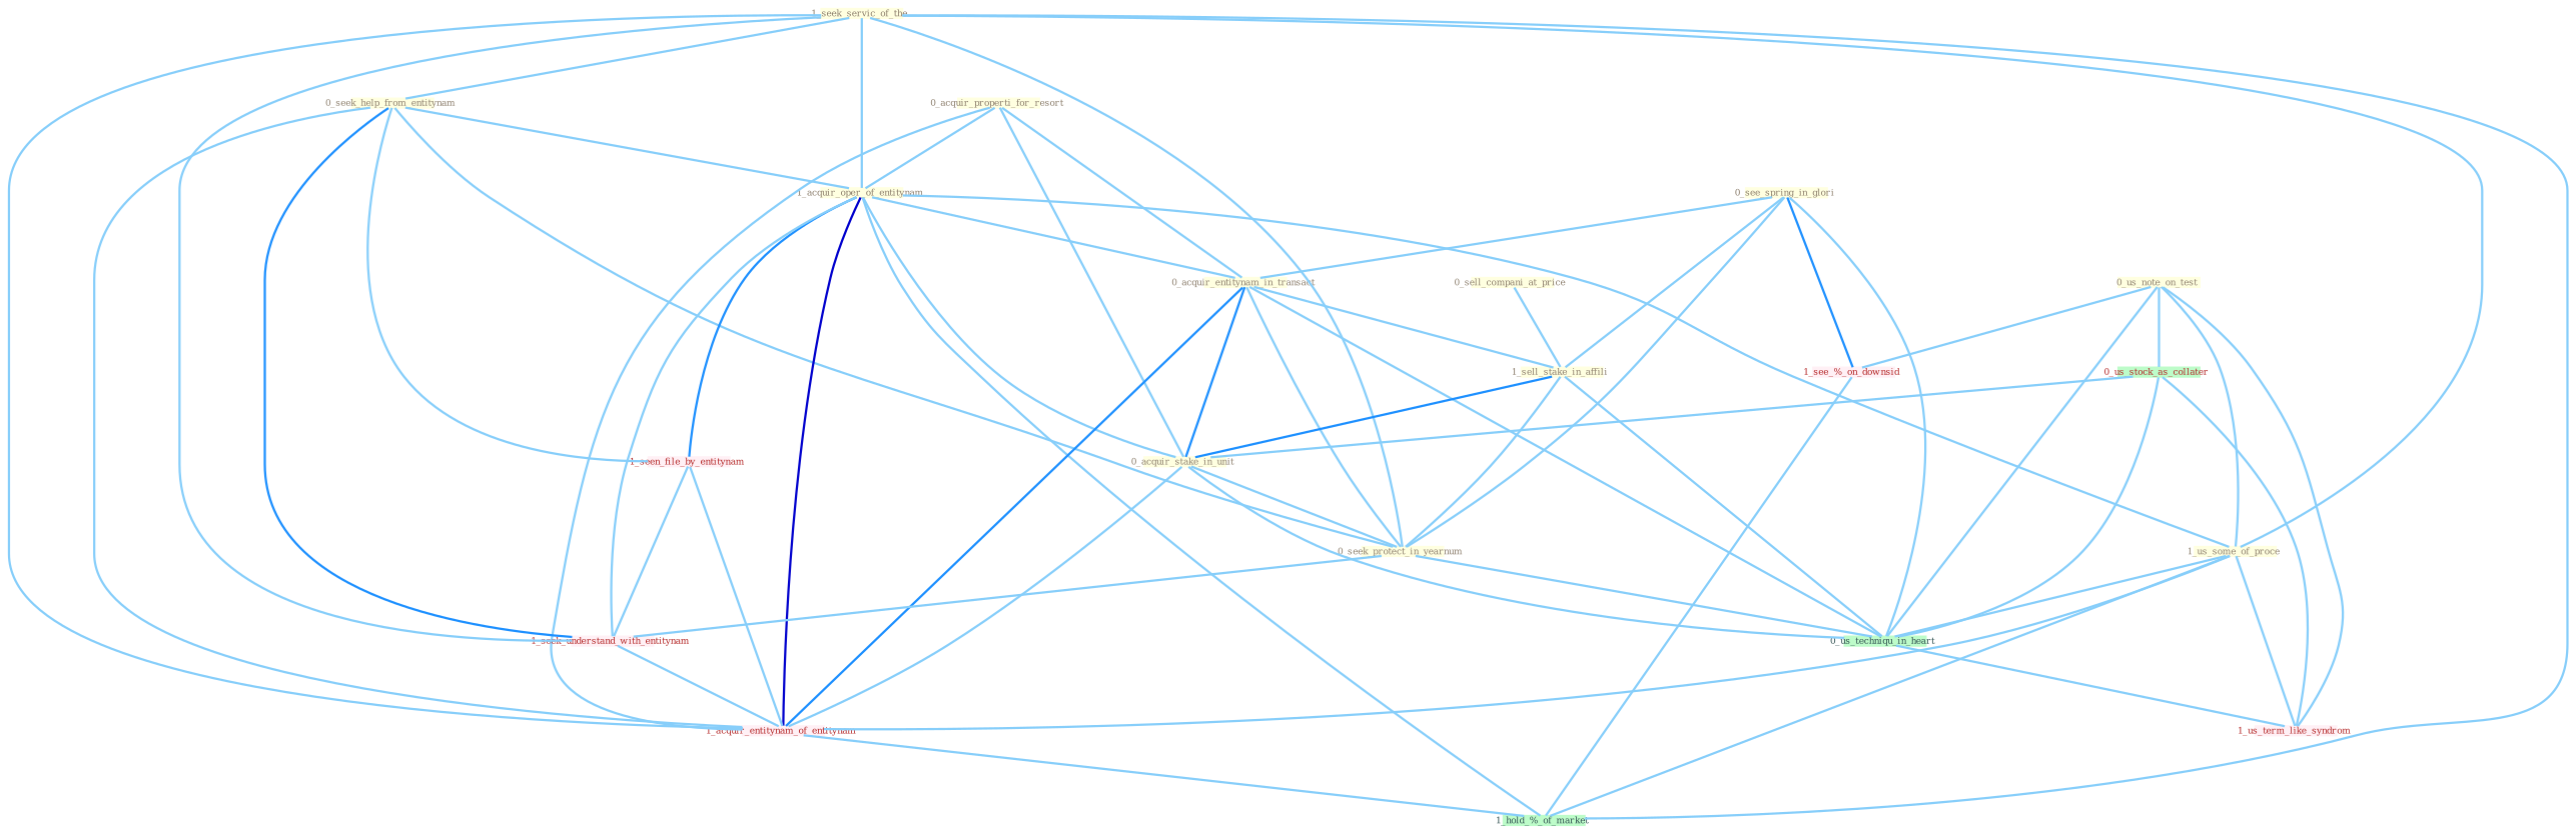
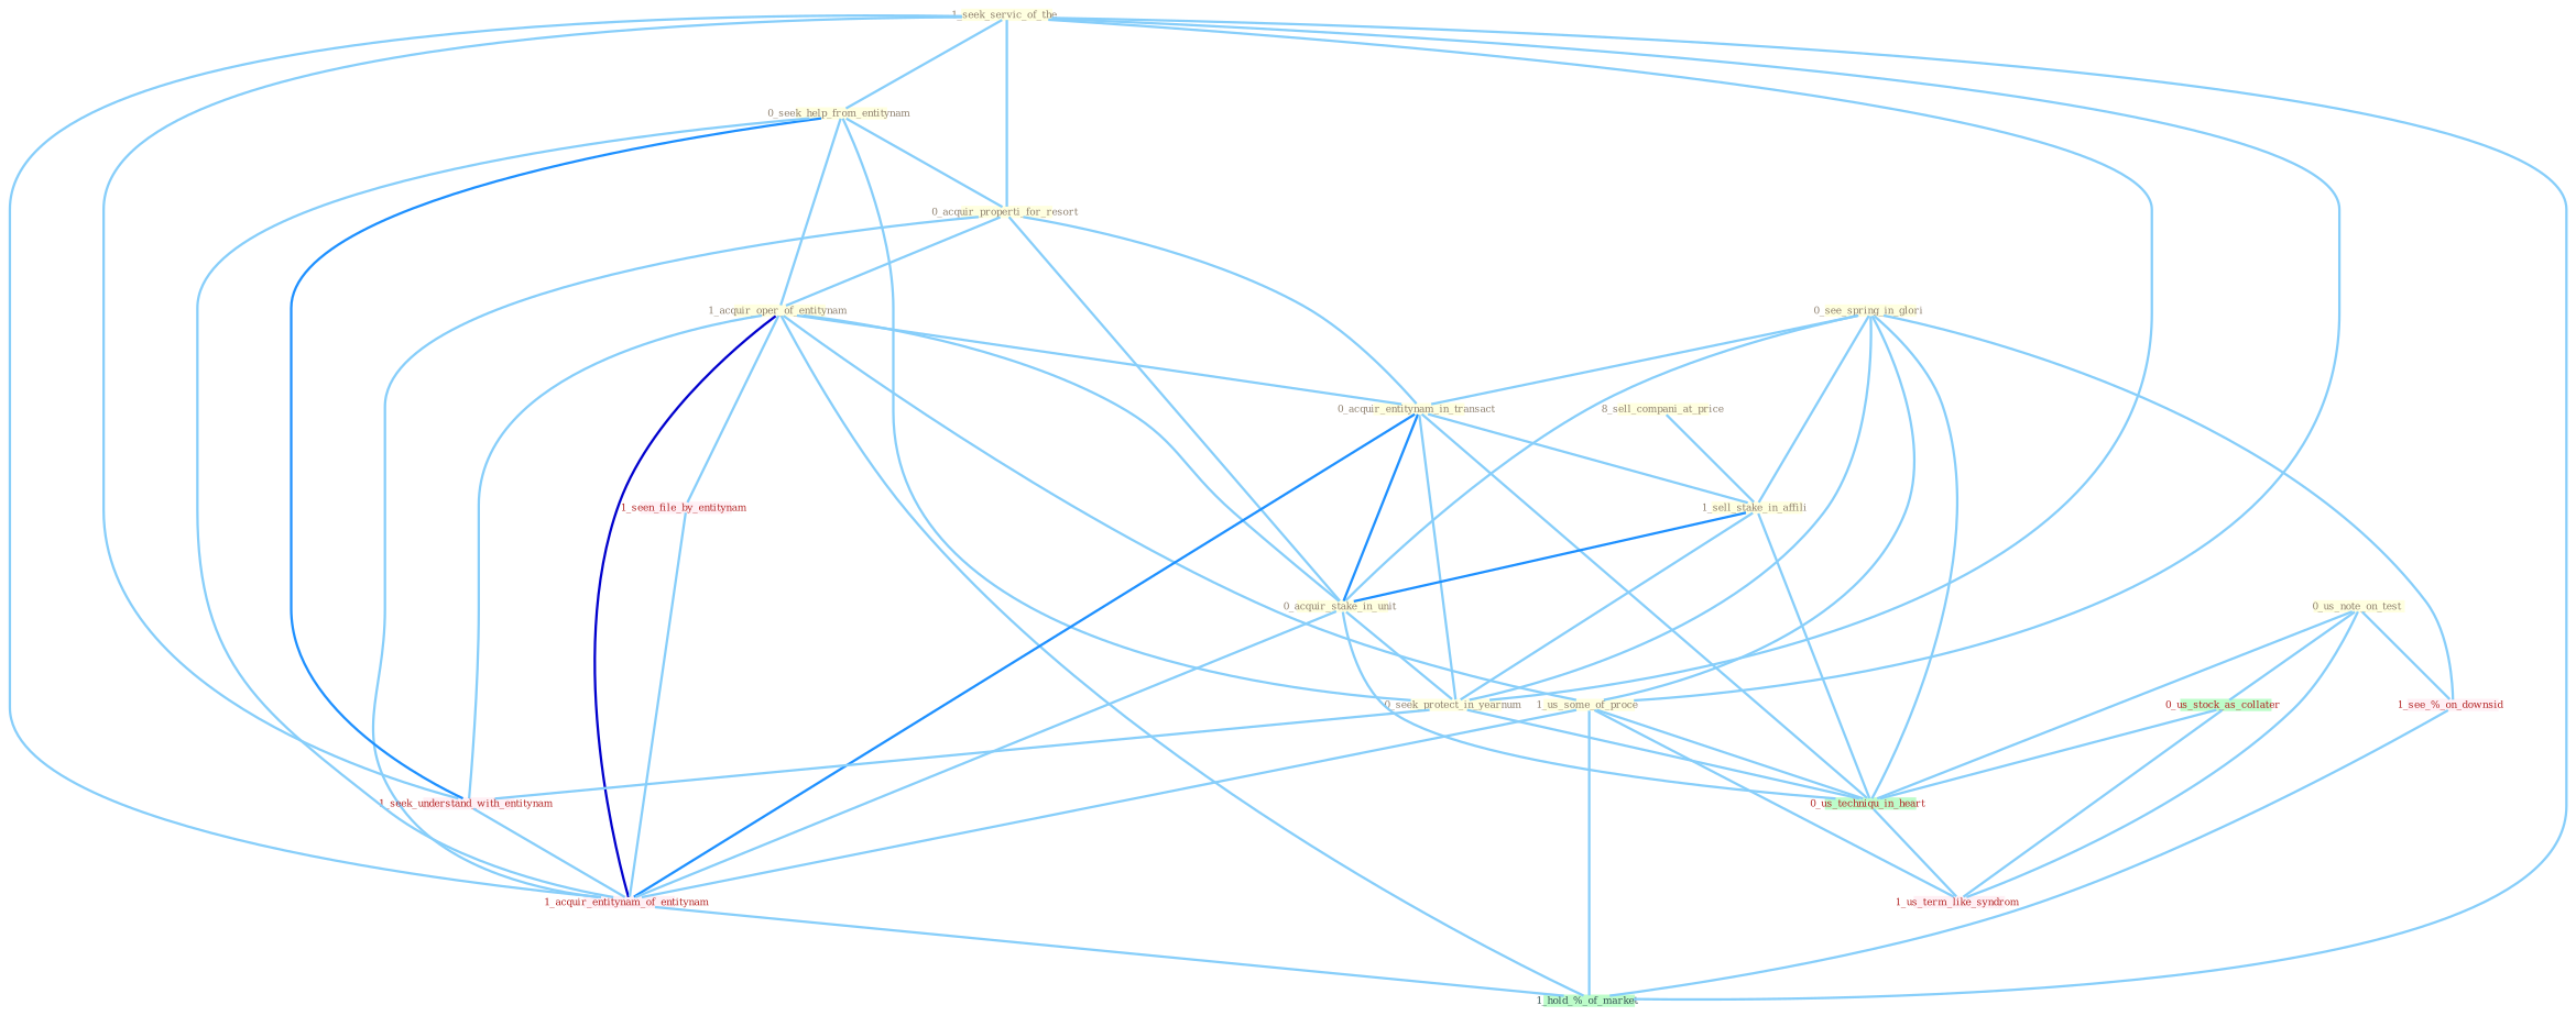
  graph {
    node [color="#ffffe0" fixedsize=true fontcolor="#8b7d6b" fontsize=4 shape=polygon style=filled]
    edge [color="#87cefa" w=1]
-   "0_sell_compani_at_price " [height=.06 width=.5]
+   "0_sell_compani_at_price " [height=.06 width=.5 label="8_sell_compani_at_price"]
    "0_acquir_properti_for_resort " [height=.06 width=.5]
    "1_seek_servic_of_the " [height=.06 width=.5]
    "0_see_spring_in_glori " [height=.06 width=.5]
    "0_seek_help_from_entitynam " [height=.06 width=.5]
    "1_acquir_oper_of_entitynam " [height=.06 width=.5]
    "0_us_note_on_test " [height=.06 width=.5]
    "0_acquir_entitynam_in_transact " [height=.06 width=.5]
    "1_sell_stake_in_affili " [height=.06 width=.5]
    "0_acquir_stake_in_unit " [height=.06 width=.5]
    "0_seek_protect_in_yearnum " [height=.06 width=.5]
    "1_us_some_of_proce " [height=.06 width=.5]
    "1_seen_file_by_entitynam " [color="#fff0f5" fontcolor="#b22222" height=.06 width=.5]
    "1_seek_understand_with_entitynam " [color="#fff0f5" fontcolor="#b22222" height=.06 width=.5]
    "1_acquir_entitynam_of_entitynam " [color="#fff0f5" fontcolor="#b22222" height=.06 width=.5]
    "1_see_%_on_downsid " [color="#fff0f5" fontcolor="#b22222" height=.06 width=.5]
    "1_us_term_like_syndrom " [color="#fff0f5" fontcolor="#b22222" height=.06 width=.5]
    "1_hold_%_of_market " [color="#BDFCC9" fontcolor="#2f4f4f" height=.06 width=.5]
-   "0_us_techniqu_in_heart " [color="#BDFCC9" fontcolor="#2f4f4f" height=.06 width=.5]
+   "0_us_techniqu_in_heart " [color="#BDFCC9" fontcolor="#b22222" height=.06 width=.5]
    "0_us_stock_as_collater " [color="#BDFCC9" fontcolor="#b22222" height=.06 width=.5]
    subgraph sub_1 {
      "0_sell_compani_at_price "
      "0_acquir_properti_for_resort "
      "1_seek_servic_of_the "
      "0_see_spring_in_glori "
      "0_seek_help_from_entitynam "
      "1_acquir_oper_of_entitynam "
      "0_us_note_on_test "
      "0_acquir_entitynam_in_transact "
      "1_sell_stake_in_affili "
      "0_acquir_stake_in_unit "
      "0_seek_protect_in_yearnum "
      "1_us_some_of_proce "
    }
    subgraph sub_2 {
      "1_seen_file_by_entitynam "
      "1_seek_understand_with_entitynam "
      "1_acquir_entitynam_of_entitynam "
      "1_see_%_on_downsid "
      "1_us_term_like_syndrom "
    }
    "0_sell_compani_at_price " -- "1_sell_stake_in_affili "
    "0_acquir_properti_for_resort " -- "1_acquir_oper_of_entitynam "
    "0_acquir_properti_for_resort " -- "0_acquir_entitynam_in_transact "
    "0_acquir_properti_for_resort " -- "0_acquir_stake_in_unit "
    "0_acquir_properti_for_resort " -- "1_acquir_entitynam_of_entitynam "
    "1_seek_servic_of_the " -- "0_seek_help_from_entitynam "
-   "1_seek_servic_of_the " -- "1_acquir_oper_of_entitynam "
+   "1_seek_servic_of_the " -- "0_acquir_properti_for_resort "
    "1_seek_servic_of_the " -- "0_seek_protect_in_yearnum "
    "1_seek_servic_of_the " -- "1_us_some_of_proce "
    "1_seek_servic_of_the " -- "1_seek_understand_with_entitynam "
    "1_seek_servic_of_the " -- "1_acquir_entitynam_of_entitynam "
    "1_seek_servic_of_the " -- "1_hold_%_of_market "
    "0_see_spring_in_glori " -- "0_acquir_entitynam_in_transact "
    "0_see_spring_in_glori " -- "1_sell_stake_in_affili "
-   "0_us_stock_as_collater " -- "0_acquir_stake_in_unit "
+   "0_see_spring_in_glori " -- "0_acquir_stake_in_unit "
    "0_see_spring_in_glori " -- "0_seek_protect_in_yearnum "
-   "0_see_spring_in_glori " -- "1_see_%_on_downsid " [color="#1e90ff"]
+   "0_see_spring_in_glori " -- "1_see_%_on_downsid "
    "0_see_spring_in_glori " -- "0_us_techniqu_in_heart "
    "0_seek_help_from_entitynam " -- "1_acquir_oper_of_entitynam "
    "0_seek_help_from_entitynam " -- "0_seek_protect_in_yearnum "
-   "0_seek_help_from_entitynam " -- "1_seen_file_by_entitynam "
+   "0_seek_help_from_entitynam " -- "0_acquir_properti_for_resort "
    "0_seek_help_from_entitynam " -- "1_seek_understand_with_entitynam " [color="#1e90ff" w=2]
    "0_seek_help_from_entitynam " -- "1_acquir_entitynam_of_entitynam "
    "1_acquir_oper_of_entitynam " -- "0_acquir_entitynam_in_transact "
    "1_acquir_oper_of_entitynam " -- "0_acquir_stake_in_unit "
    "1_acquir_oper_of_entitynam " -- "1_us_some_of_proce "
-   "1_acquir_oper_of_entitynam " -- "1_seen_file_by_entitynam " [color="#1e90ff"]
+   "1_acquir_oper_of_entitynam " -- "1_seen_file_by_entitynam "
    "1_acquir_oper_of_entitynam " -- "1_seek_understand_with_entitynam "
    "1_acquir_oper_of_entitynam " -- "1_acquir_entitynam_of_entitynam " [color="#0000cd" w=3]
    "1_acquir_oper_of_entitynam " -- "1_hold_%_of_market "
-   "0_us_note_on_test " -- "1_us_some_of_proce "
+   "0_see_spring_in_glori " -- "1_us_some_of_proce "
    "0_us_note_on_test " -- "1_see_%_on_downsid "
    "0_us_note_on_test " -- "1_us_term_like_syndrom "
    "0_us_note_on_test " -- "0_us_techniqu_in_heart "
    "0_us_note_on_test " -- "0_us_stock_as_collater "
    "0_acquir_entitynam_in_transact " -- "1_sell_stake_in_affili "
    "0_acquir_entitynam_in_transact " -- "0_acquir_stake_in_unit " [color="#1e90ff" w=2]
    "0_acquir_entitynam_in_transact " -- "0_seek_protect_in_yearnum "
    "0_acquir_entitynam_in_transact " -- "1_acquir_entitynam_of_entitynam " [color="#1e90ff" w=2]
    "0_acquir_entitynam_in_transact " -- "0_us_techniqu_in_heart "
    "1_sell_stake_in_affili " -- "0_acquir_stake_in_unit " [color="#1e90ff" w=2]
    "1_sell_stake_in_affili " -- "0_seek_protect_in_yearnum "
    "1_sell_stake_in_affili " -- "0_us_techniqu_in_heart "
    "0_acquir_stake_in_unit " -- "0_seek_protect_in_yearnum "
    "0_acquir_stake_in_unit " -- "1_acquir_entitynam_of_entitynam "
    "0_acquir_stake_in_unit " -- "0_us_techniqu_in_heart "
    "0_seek_protect_in_yearnum " -- "1_seek_understand_with_entitynam "
    "0_seek_protect_in_yearnum " -- "0_us_techniqu_in_heart "
    "1_us_some_of_proce " -- "1_acquir_entitynam_of_entitynam "
    "1_us_some_of_proce " -- "1_us_term_like_syndrom "
    "1_us_some_of_proce " -- "1_hold_%_of_market "
    "1_us_some_of_proce " -- "0_us_techniqu_in_heart "
-   "1_seen_file_by_entitynam " -- "1_seek_understand_with_entitynam "
    "1_seen_file_by_entitynam " -- "1_acquir_entitynam_of_entitynam "
    "1_seek_understand_with_entitynam " -- "1_acquir_entitynam_of_entitynam "
    "1_acquir_entitynam_of_entitynam " -- "1_hold_%_of_market "
    "1_see_%_on_downsid " -- "1_hold_%_of_market "
    "0_us_techniqu_in_heart " -- "1_us_term_like_syndrom "
    "0_us_stock_as_collater " -- "1_us_term_like_syndrom "
    "0_us_stock_as_collater " -- "0_us_techniqu_in_heart "
  }
